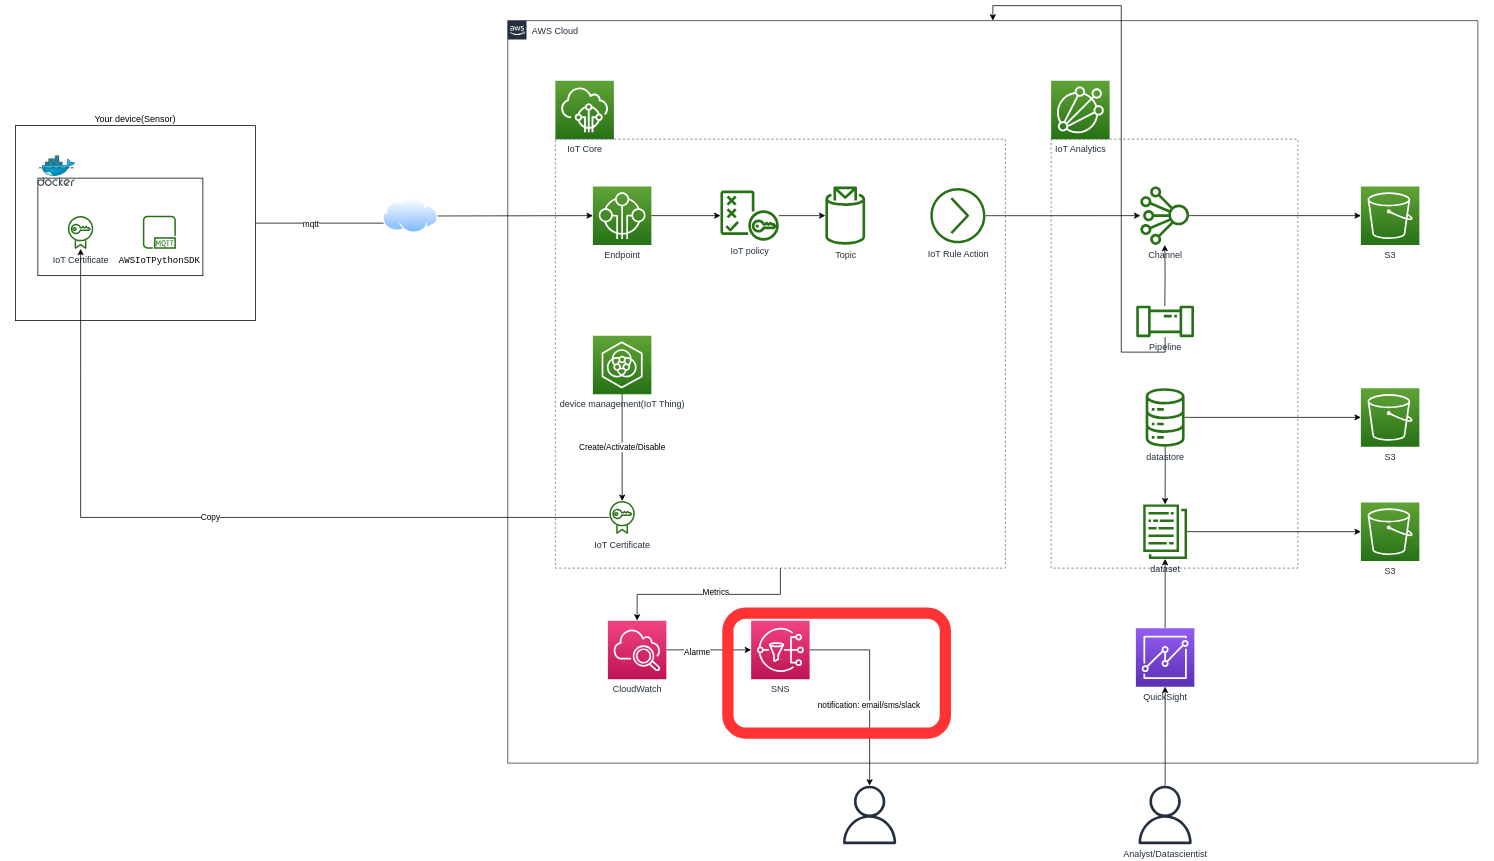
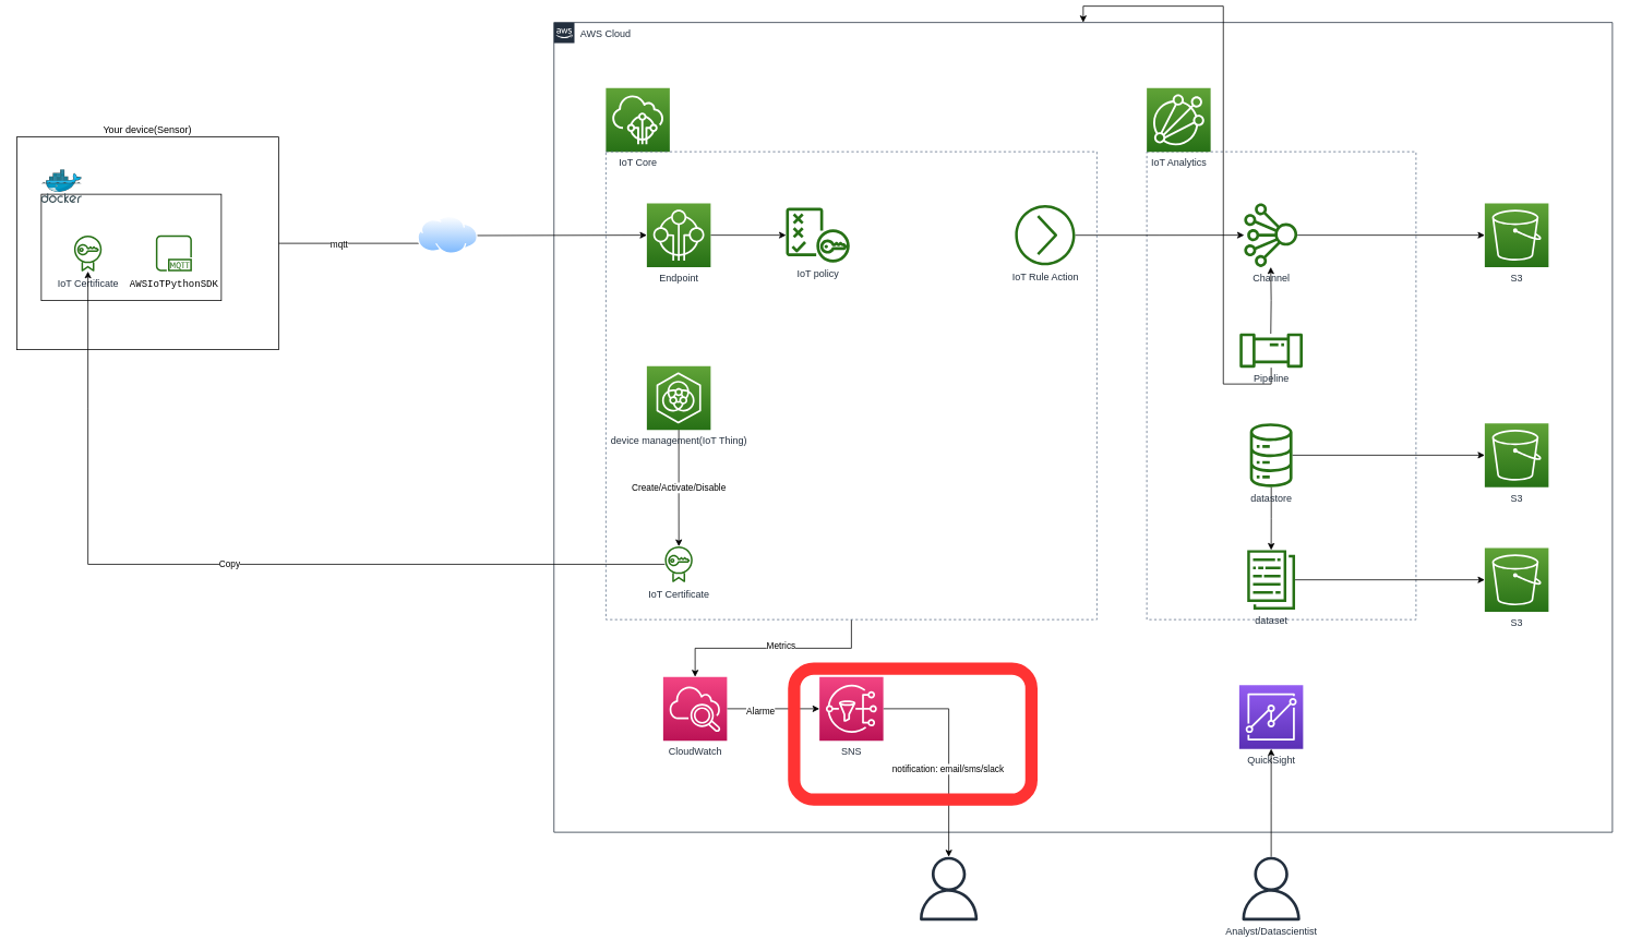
  <mxCell id="0" />
  <mxCell id="1" parent="0" />
  <mxCell id="2" value="AWS Cloud" style="points=[[0,0],[0.25,0],[0.5,0],[0.75,0],[1,0],[1,0.25],[1,0.5],[1,0.75],[1,1],[0.75,1],[0.5,1],[0.25,1],[0,1],[0,0.75],[0,0.5],[0,0.25]];outlineConnect=0;gradientColor=none;html=1;whiteSpace=wrap;fontSize=12;fontStyle=0;shape=mxgraph.aws4.group;grIcon=mxgraph.aws4.group_aws_cloud_alt;strokeColor=#232F3E;fillColor=none;verticalAlign=top;align=left;spacingLeft=30;fontColor=#232F3E;dashed=0;" parent="1" vertex="1"><mxGeometry x="676.5" y="20" width="1293.5" height="990" as="geometry" /></mxCell>
  <mxCell id="3" value="" style="fillColor=none;strokeColor=#5A6C86;dashed=1;verticalAlign=top;fontStyle=0;fontColor=#5A6C86;" parent="1" vertex="1"><mxGeometry x="1401" y="178" width="329" height="572" as="geometry" /></mxCell>
  <mxCell id="4" value="Your device(Sensor)" style="rounded=0;whiteSpace=wrap;html=1;labelPosition=center;verticalLabelPosition=top;align=center;verticalAlign=bottom;" parent="1" vertex="1"><mxGeometry x="20" y="160" width="320" height="260" as="geometry" /></mxCell>
  <mxCell id="5" value="" style="rounded=0;whiteSpace=wrap;html=1;" parent="1" vertex="1"><mxGeometry x="50" y="230" width="220" height="130" as="geometry" /></mxCell>
  <mxCell id="6" value="x" style="edgeStyle=orthogonalEdgeStyle;rounded=0;orthogonalLoop=1;jettySize=auto;html=1;" parent="1" source="4" edge="1"><mxGeometry relative="1" as="geometry"><mxPoint x="790" y="280" as="targetPoint" /></mxGeometry></mxCell>
  <mxCell id="7" value="mqtt" style="edgeLabel;html=1;align=center;verticalAlign=middle;resizable=0;points=[];" parent="6" vertex="1" connectable="0"><mxGeometry x="-0.293" y="-1" relative="1" as="geometry"><mxPoint x="-89" y="-1" as="offset" /></mxGeometry></mxCell>
  <mxCell id="8" value="" style="aspect=fixed;perimeter=ellipsePerimeter;html=1;align=center;shadow=0;dashed=0;spacingTop=3;image;image=img/lib/active_directory/internet_cloud.svg;" parent="1" vertex="1"><mxGeometry x="510" y="256.75" width="73.81" height="46.5" as="geometry" /></mxCell>
  <mxCell id="9" value="IoT Certificate" style="outlineConnect=0;fontColor=#232F3E;gradientColor=none;fillColor=#277116;strokeColor=none;dashed=0;verticalLabelPosition=bottom;verticalAlign=top;align=center;html=1;fontSize=12;fontStyle=0;aspect=fixed;pointerEvents=1;shape=mxgraph.aws4.certificate_manager;" parent="1" vertex="1"><mxGeometry x="90" y="280" width="33.85" height="44.75" as="geometry" /></mxCell>
  <mxCell id="10" value="&lt;div style=&quot;font-family: &amp;#34;menlo&amp;#34; , &amp;#34;monaco&amp;#34; , &amp;#34;courier new&amp;#34; , monospace ; line-height: 18px&quot;&gt;&lt;span style=&quot;background-color: rgb(255 , 255 , 255)&quot;&gt;&lt;font color=&quot;#000000&quot;&gt;AWSIoTPythonSDK&lt;/font&gt;&lt;/span&gt;&lt;/div&gt;" style="outlineConnect=0;fontColor=#232F3E;gradientColor=none;fillColor=#277116;strokeColor=none;dashed=0;verticalLabelPosition=bottom;verticalAlign=top;align=center;html=1;fontSize=12;fontStyle=0;aspect=fixed;pointerEvents=1;shape=mxgraph.aws4.mqtt_protocol;" parent="1" vertex="1"><mxGeometry x="190" y="280" width="44" height="44" as="geometry" /></mxCell>
  <mxCell id="11" value="" style="aspect=fixed;html=1;points=[];align=center;image;fontSize=12;image=img/lib/mscae/Docker.svg;" parent="1" vertex="1"><mxGeometry x="50" y="200" width="50" height="41" as="geometry" /></mxCell>
  <mxCell id="12" style="edgeStyle=orthogonalEdgeStyle;rounded=0;orthogonalLoop=1;jettySize=auto;html=1;" parent="1" source="13" target="15" edge="1"><mxGeometry relative="1" as="geometry" /></mxCell>
  <mxCell id="13" value="Endpoint" style="outlineConnect=0;fontColor=#232F3E;gradientColor=#60A337;gradientDirection=north;fillColor=#277116;strokeColor=#ffffff;dashed=0;verticalLabelPosition=bottom;verticalAlign=top;align=center;html=1;fontSize=12;fontStyle=0;aspect=fixed;shape=mxgraph.aws4.resourceIcon;resIcon=mxgraph.aws4.internet_of_things;" parent="1" vertex="1"><mxGeometry x="790" y="241" width="78" height="78" as="geometry" /></mxCell>
- <mxCell id="14" style="edgeStyle=orthogonalEdgeStyle;rounded=0;orthogonalLoop=1;jettySize=auto;html=1;" parent="1" source="15" target="16" edge="1"><mxGeometry relative="1" as="geometry" /></mxCell>
  <mxCell id="15" value="IoT policy" style="outlineConnect=0;fontColor=#232F3E;gradientColor=none;fillColor=#277116;strokeColor=none;dashed=0;verticalLabelPosition=bottom;verticalAlign=top;align=center;html=1;fontSize=12;fontStyle=0;aspect=fixed;pointerEvents=1;shape=mxgraph.aws4.policy;" parent="1" vertex="1"><mxGeometry x="960" y="246.5" width="78" height="67" as="geometry" /></mxCell>
- <mxCell id="16" value="Topic" style="outlineConnect=0;fontColor=#232F3E;gradientColor=none;fillColor=#277116;strokeColor=none;dashed=0;verticalLabelPosition=bottom;verticalAlign=top;align=center;html=1;fontSize=12;fontStyle=0;aspect=fixed;pointerEvents=1;shape=mxgraph.aws4.topic_2;" parent="1" vertex="1"><mxGeometry x="1100" y="241" width="53" height="78" as="geometry" /></mxCell>
  <mxCell id="17" value="Create/Activate/Disable" style="edgeStyle=orthogonalEdgeStyle;rounded=0;orthogonalLoop=1;jettySize=auto;html=1;" parent="1" source="18" target="20" edge="1"><mxGeometry relative="1" as="geometry" /></mxCell>
  <mxCell id="18" value="device management(IoT Thing)" style="outlineConnect=0;fontColor=#232F3E;gradientColor=#60A337;gradientDirection=north;fillColor=#277116;strokeColor=#ffffff;dashed=0;verticalLabelPosition=bottom;verticalAlign=top;align=center;html=1;fontSize=12;fontStyle=0;aspect=fixed;shape=mxgraph.aws4.resourceIcon;resIcon=mxgraph.aws4.iot_device_management;" parent="1" vertex="1"><mxGeometry x="790" y="440" width="78" height="78" as="geometry" /></mxCell>
  <mxCell id="19" value="Copy" style="edgeStyle=orthogonalEdgeStyle;rounded=0;orthogonalLoop=1;jettySize=auto;html=1;" parent="1" source="20" target="9" edge="1"><mxGeometry relative="1" as="geometry" /></mxCell>
  <mxCell id="20" value="IoT Certificate" style="outlineConnect=0;fontColor=#232F3E;gradientColor=none;fillColor=#277116;strokeColor=none;dashed=0;verticalLabelPosition=bottom;verticalAlign=top;align=center;html=1;fontSize=12;fontStyle=0;aspect=fixed;pointerEvents=1;shape=mxgraph.aws4.certificate_manager;" parent="1" vertex="1"><mxGeometry x="812.07" y="660" width="33.85" height="44.75" as="geometry" /></mxCell>
  <mxCell id="21" style="edgeStyle=orthogonalEdgeStyle;rounded=0;orthogonalLoop=1;jettySize=auto;html=1;" parent="1" source="22" target="24" edge="1"><mxGeometry relative="1" as="geometry" /></mxCell>
  <mxCell id="22" value="IoT Rule Action" style="outlineConnect=0;fontColor=#232F3E;gradientColor=none;fillColor=#277116;strokeColor=none;dashed=0;verticalLabelPosition=bottom;verticalAlign=top;align=center;html=1;fontSize=12;fontStyle=0;aspect=fixed;pointerEvents=1;shape=mxgraph.aws4.action;" parent="1" vertex="1"><mxGeometry x="1240" y="243.25" width="73.5" height="73.5" as="geometry" /></mxCell>
  <mxCell id="23" style="edgeStyle=orthogonalEdgeStyle;rounded=0;orthogonalLoop=1;jettySize=auto;html=1;" parent="1" source="24" target="30" edge="1"><mxGeometry relative="1" as="geometry" /></mxCell>
  <mxCell id="24" value="Channel" style="outlineConnect=0;fontColor=#232F3E;gradientColor=none;fillColor=#277116;strokeColor=none;dashed=0;verticalLabelPosition=bottom;verticalAlign=top;align=center;html=1;fontSize=12;fontStyle=0;aspect=fixed;pointerEvents=1;shape=mxgraph.aws4.iot_analytics_channel;" parent="1" vertex="1"><mxGeometry x="1520" y="241" width="65" height="78" as="geometry" /></mxCell>
  <mxCell id="25" value="IoT Core" style="outlineConnect=0;fontColor=#232F3E;gradientColor=#60A337;gradientDirection=north;fillColor=#277116;strokeColor=#ffffff;dashed=0;verticalLabelPosition=bottom;verticalAlign=top;align=center;html=1;fontSize=12;fontStyle=0;aspect=fixed;shape=mxgraph.aws4.resourceIcon;resIcon=mxgraph.aws4.iot_core;" parent="1" vertex="1"><mxGeometry x="740" y="100" width="78" height="78" as="geometry" /></mxCell>
  <mxCell id="26" style="edgeStyle=orthogonalEdgeStyle;rounded=0;orthogonalLoop=1;jettySize=auto;html=1;" edge="1" parent="1" source="28" target="47"><mxGeometry relative="1" as="geometry" /></mxCell>
  <mxCell id="27" value="Metrics" style="edgeLabel;html=1;align=center;verticalAlign=middle;resizable=0;points=[];" vertex="1" connectable="0" parent="26"><mxGeometry x="-0.065" y="-4" relative="1" as="geometry"><mxPoint as="offset" /></mxGeometry></mxCell>
  <mxCell id="28" value="" style="fillColor=none;strokeColor=#5A6C86;dashed=1;verticalAlign=top;fontStyle=0;fontColor=#5A6C86;" parent="1" vertex="1"><mxGeometry x="740" y="178" width="600" height="572" as="geometry" /></mxCell>
  <mxCell id="29" value="IoT Analytics" style="outlineConnect=0;fontColor=#232F3E;gradientColor=#60A337;gradientDirection=north;fillColor=#277116;strokeColor=#ffffff;dashed=0;verticalLabelPosition=bottom;verticalAlign=top;align=center;html=1;fontSize=12;fontStyle=0;aspect=fixed;shape=mxgraph.aws4.resourceIcon;resIcon=mxgraph.aws4.iot_analytics;" parent="1" vertex="1"><mxGeometry x="1401" y="100" width="78" height="78" as="geometry" /></mxCell>
  <mxCell id="30" value="S3" style="outlineConnect=0;fontColor=#232F3E;gradientColor=#60A337;gradientDirection=north;fillColor=#277116;strokeColor=#ffffff;dashed=0;verticalLabelPosition=bottom;verticalAlign=top;align=center;html=1;fontSize=12;fontStyle=0;aspect=fixed;shape=mxgraph.aws4.resourceIcon;resIcon=mxgraph.aws4.s3;" parent="1" vertex="1"><mxGeometry x="1814" y="241" width="78" height="78" as="geometry" /></mxCell>
  <mxCell id="31" style="edgeStyle=orthogonalEdgeStyle;rounded=0;orthogonalLoop=1;jettySize=auto;html=1;" parent="1" target="24" edge="1"><mxGeometry relative="1" as="geometry"><mxPoint x="1552.529" y="400.551" as="sourcePoint" /></mxGeometry></mxCell>
  <mxCell id="32" style="edgeStyle=orthogonalEdgeStyle;rounded=0;orthogonalLoop=1;jettySize=auto;html=1;" parent="1" source="33" target="2" edge="1"><mxGeometry relative="1" as="geometry" /></mxCell>
  <mxCell id="33" value="Pipeline" style="outlineConnect=0;fontColor=#232F3E;gradientColor=none;fillColor=#277116;strokeColor=none;dashed=0;verticalLabelPosition=bottom;verticalAlign=top;align=center;html=1;fontSize=12;fontStyle=0;aspect=fixed;pointerEvents=1;shape=mxgraph.aws4.iot_analytics_pipeline;" parent="1" vertex="1"><mxGeometry x="1514" y="400" width="78" height="42" as="geometry" /></mxCell>
  <mxCell id="34" style="edgeStyle=orthogonalEdgeStyle;rounded=0;orthogonalLoop=1;jettySize=auto;html=1;" parent="1" source="36" target="37" edge="1"><mxGeometry relative="1" as="geometry" /></mxCell>
  <mxCell id="35" style="edgeStyle=orthogonalEdgeStyle;rounded=0;orthogonalLoop=1;jettySize=auto;html=1;" parent="1" source="36" target="41" edge="1"><mxGeometry relative="1" as="geometry" /></mxCell>
  <mxCell id="36" value="datastore" style="outlineConnect=0;fontColor=#232F3E;gradientColor=none;fillColor=#277116;strokeColor=none;dashed=0;verticalLabelPosition=bottom;verticalAlign=top;align=center;html=1;fontSize=12;fontStyle=0;aspect=fixed;pointerEvents=1;shape=mxgraph.aws4.iot_analytics_data_store;" parent="1" vertex="1"><mxGeometry x="1526" y="510" width="54" height="78" as="geometry" /></mxCell>
  <mxCell id="37" value="S3" style="outlineConnect=0;fontColor=#232F3E;gradientColor=#60A337;gradientDirection=north;fillColor=#277116;strokeColor=#ffffff;dashed=0;verticalLabelPosition=bottom;verticalAlign=top;align=center;html=1;fontSize=12;fontStyle=0;aspect=fixed;shape=mxgraph.aws4.resourceIcon;resIcon=mxgraph.aws4.s3;" parent="1" vertex="1"><mxGeometry x="1814" y="510" width="78" height="78" as="geometry" /></mxCell>
- <mxCell id="38" style="edgeStyle=orthogonalEdgeStyle;rounded=0;orthogonalLoop=1;jettySize=auto;html=1;" parent="1" source="39" target="41" edge="1"><mxGeometry relative="1" as="geometry" /></mxCell>
  <mxCell id="39" value="QuickSight" style="outlineConnect=0;fontColor=#232F3E;gradientColor=#945DF2;gradientDirection=north;fillColor=#5A30B5;strokeColor=#ffffff;dashed=0;verticalLabelPosition=bottom;verticalAlign=top;align=center;html=1;fontSize=12;fontStyle=0;aspect=fixed;shape=mxgraph.aws4.resourceIcon;resIcon=mxgraph.aws4.quicksight;" parent="1" vertex="1"><mxGeometry x="1514" y="830" width="78" height="78" as="geometry" /></mxCell>
  <mxCell id="40" style="edgeStyle=orthogonalEdgeStyle;rounded=0;orthogonalLoop=1;jettySize=auto;html=1;" parent="1" source="41" target="42" edge="1"><mxGeometry relative="1" as="geometry" /></mxCell>
  <mxCell id="41" value="dataset" style="outlineConnect=0;fontColor=#232F3E;gradientColor=none;fillColor=#277116;strokeColor=none;dashed=0;verticalLabelPosition=bottom;verticalAlign=top;align=center;html=1;fontSize=12;fontStyle=0;aspect=fixed;pointerEvents=1;shape=mxgraph.aws4.data_set;" parent="1" vertex="1"><mxGeometry x="1523.62" y="665" width="58.76" height="72.75" as="geometry" /></mxCell>
  <mxCell id="42" value="S3" style="outlineConnect=0;fontColor=#232F3E;gradientColor=#60A337;gradientDirection=north;fillColor=#277116;strokeColor=#ffffff;dashed=0;verticalLabelPosition=bottom;verticalAlign=top;align=center;html=1;fontSize=12;fontStyle=0;aspect=fixed;shape=mxgraph.aws4.resourceIcon;resIcon=mxgraph.aws4.s3;" parent="1" vertex="1"><mxGeometry x="1814" y="662.38" width="78" height="78" as="geometry" /></mxCell>
  <mxCell id="43" style="edgeStyle=orthogonalEdgeStyle;rounded=0;orthogonalLoop=1;jettySize=auto;html=1;" parent="1" source="44" target="39" edge="1"><mxGeometry relative="1" as="geometry" /></mxCell>
  <mxCell id="44" value="Analyst/Datascientist" style="outlineConnect=0;fontColor=#232F3E;gradientColor=none;fillColor=#232F3E;strokeColor=none;dashed=0;verticalLabelPosition=bottom;verticalAlign=top;align=center;html=1;fontSize=12;fontStyle=0;aspect=fixed;pointerEvents=1;shape=mxgraph.aws4.user;" parent="1" vertex="1"><mxGeometry x="1514" y="1040" width="78" height="78" as="geometry" /></mxCell>
  <mxCell id="45" style="edgeStyle=orthogonalEdgeStyle;rounded=0;orthogonalLoop=1;jettySize=auto;html=1;" edge="1" parent="1" source="47" target="50"><mxGeometry relative="1" as="geometry" /></mxCell>
  <mxCell id="46" value="Alarme" style="edgeLabel;html=1;align=center;verticalAlign=middle;resizable=0;points=[];" vertex="1" connectable="0" parent="45"><mxGeometry x="-0.299" y="-2" relative="1" as="geometry"><mxPoint as="offset" /></mxGeometry></mxCell>
  <mxCell id="47" value="CloudWatch" style="outlineConnect=0;fontColor=#232F3E;gradientColor=#F34482;gradientDirection=north;fillColor=#BC1356;strokeColor=#ffffff;dashed=0;verticalLabelPosition=bottom;verticalAlign=top;align=center;html=1;fontSize=12;fontStyle=0;aspect=fixed;shape=mxgraph.aws4.resourceIcon;resIcon=mxgraph.aws4.cloudwatch_2;" vertex="1" parent="1"><mxGeometry x="810" y="820" width="78" height="78" as="geometry" /></mxCell>
  <mxCell id="48" style="edgeStyle=orthogonalEdgeStyle;rounded=0;orthogonalLoop=1;jettySize=auto;html=1;" edge="1" parent="1" source="50" target="51"><mxGeometry relative="1" as="geometry" /></mxCell>
  <mxCell id="49" value="notification: email/sms/slack" style="edgeLabel;html=1;align=center;verticalAlign=middle;resizable=0;points=[];" vertex="1" connectable="0" parent="48"><mxGeometry x="0.175" y="-2" relative="1" as="geometry"><mxPoint as="offset" /></mxGeometry></mxCell>
  <mxCell id="50" value="SNS" style="outlineConnect=0;fontColor=#232F3E;gradientColor=#F34482;gradientDirection=north;fillColor=#BC1356;strokeColor=#ffffff;dashed=0;verticalLabelPosition=bottom;verticalAlign=top;align=center;html=1;fontSize=12;fontStyle=0;aspect=fixed;shape=mxgraph.aws4.resourceIcon;resIcon=mxgraph.aws4.sns;" vertex="1" parent="1"><mxGeometry x="1001" y="820" width="78" height="78" as="geometry" /></mxCell>
  <mxCell id="51" value="" style="outlineConnect=0;fontColor=#232F3E;gradientColor=none;fillColor=#232F3E;strokeColor=none;dashed=0;verticalLabelPosition=bottom;verticalAlign=top;align=center;html=1;fontSize=12;fontStyle=0;aspect=fixed;pointerEvents=1;shape=mxgraph.aws4.user;" vertex="1" parent="1"><mxGeometry x="1120" y="1040" width="78" height="78" as="geometry" /></mxCell>
  <mxCell id="52" value="" style="rounded=1;whiteSpace=wrap;html=1;fillColor=none;strokeColor=#FF3333;strokeWidth=15;" vertex="1" parent="1"><mxGeometry x="970" y="810" width="290" height="160" as="geometry" /></mxCell>
